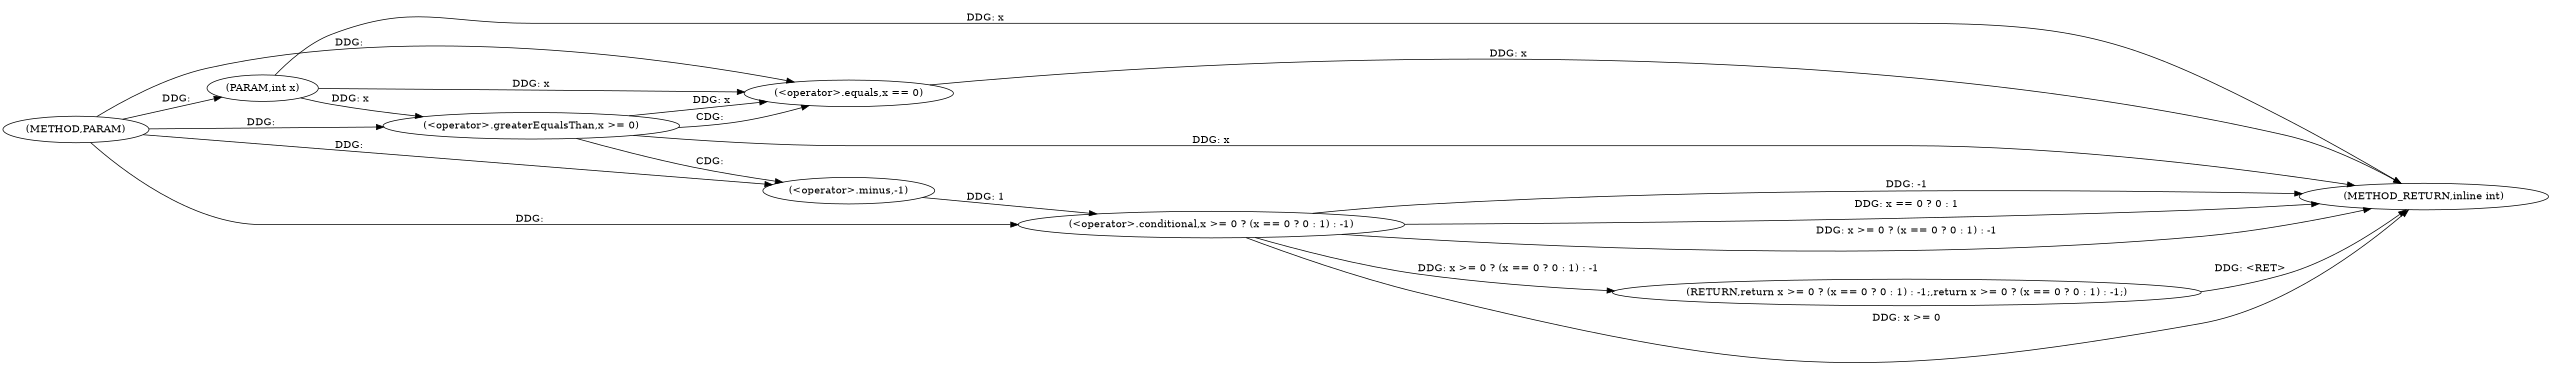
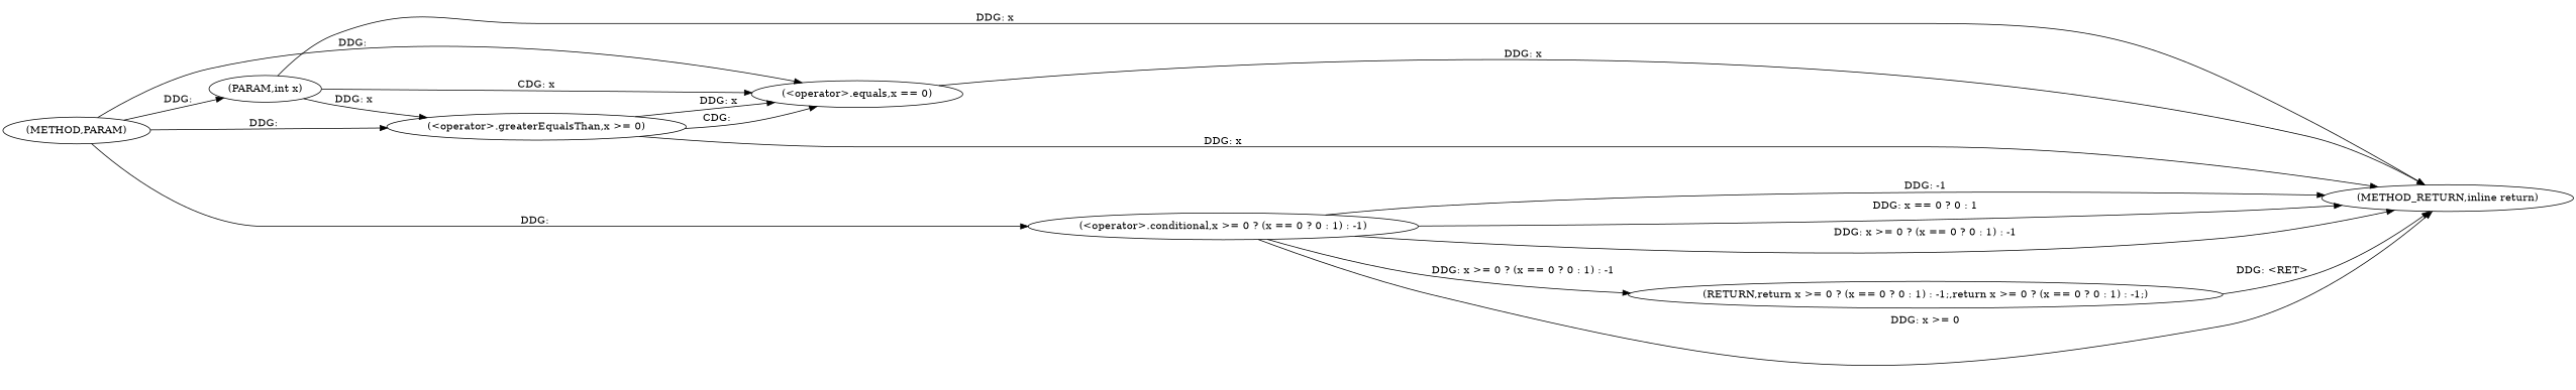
  digraph {
    rankdir=LR
    n1 [label="(METHOD,PARAM)"]
    n2 [label="(PARAM,int x)"]
    n3 [label="(<operator>.conditional,x >= 0 ? (x == 0 ? 0 : 1) : -1)"]
    n4 [label="(<operator>.greaterEqualsThan,x >= 0)"]
-   n5 [label="(<operator>.minus,-1)"]
    n6 [label="(<operator>.equals,x == 0)"]
-   n7 [label="(METHOD_RETURN,inline int)"]
+   n7 [label="(METHOD_RETURN,inline return)"]
    n8 [label="(RETURN,return x >= 0 ? (x == 0 ? 0 : 1) : -1;,return x >= 0 ? (x == 0 ? 0 : 1) : -1;)"]
    n1 -> n2 [label="DDG: "]
    n1 -> n3 [label="DDG: "]
    n1 -> n4 [label="DDG: "]
-   n1 -> n5 [label="DDG: "]
    n1 -> n6 [label="DDG: "]
    n2 -> n4 [label="DDG: x"]
-   n2 -> n6 [label="DDG: x"]
+   n2 -> n6 [label="CDG: x"]
    n2 -> n7 [label="DDG: x"]
    n3 -> n7 [label="DDG: x >= 0"]
    n3 -> n7 [label="DDG: -1"]
    n3 -> n7 [label="DDG: x == 0 ? 0 : 1"]
    n3 -> n7 [label="DDG: x >= 0 ? (x == 0 ? 0 : 1) : -1"]
    n3 -> n8 [label="DDG: x >= 0 ? (x == 0 ? 0 : 1) : -1"]
-   n4 -> n5 [label="CDG: "]
    n4 -> n6 [label="DDG: x"]
    n4 -> n6 [label="CDG: "]
    n4 -> n7 [label="DDG: x"]
-   n5 -> n3 [label="DDG: 1"]
    n6 -> n7 [label="DDG: x"]
    n8 -> n7 [label="DDG: <RET>"]
  }
